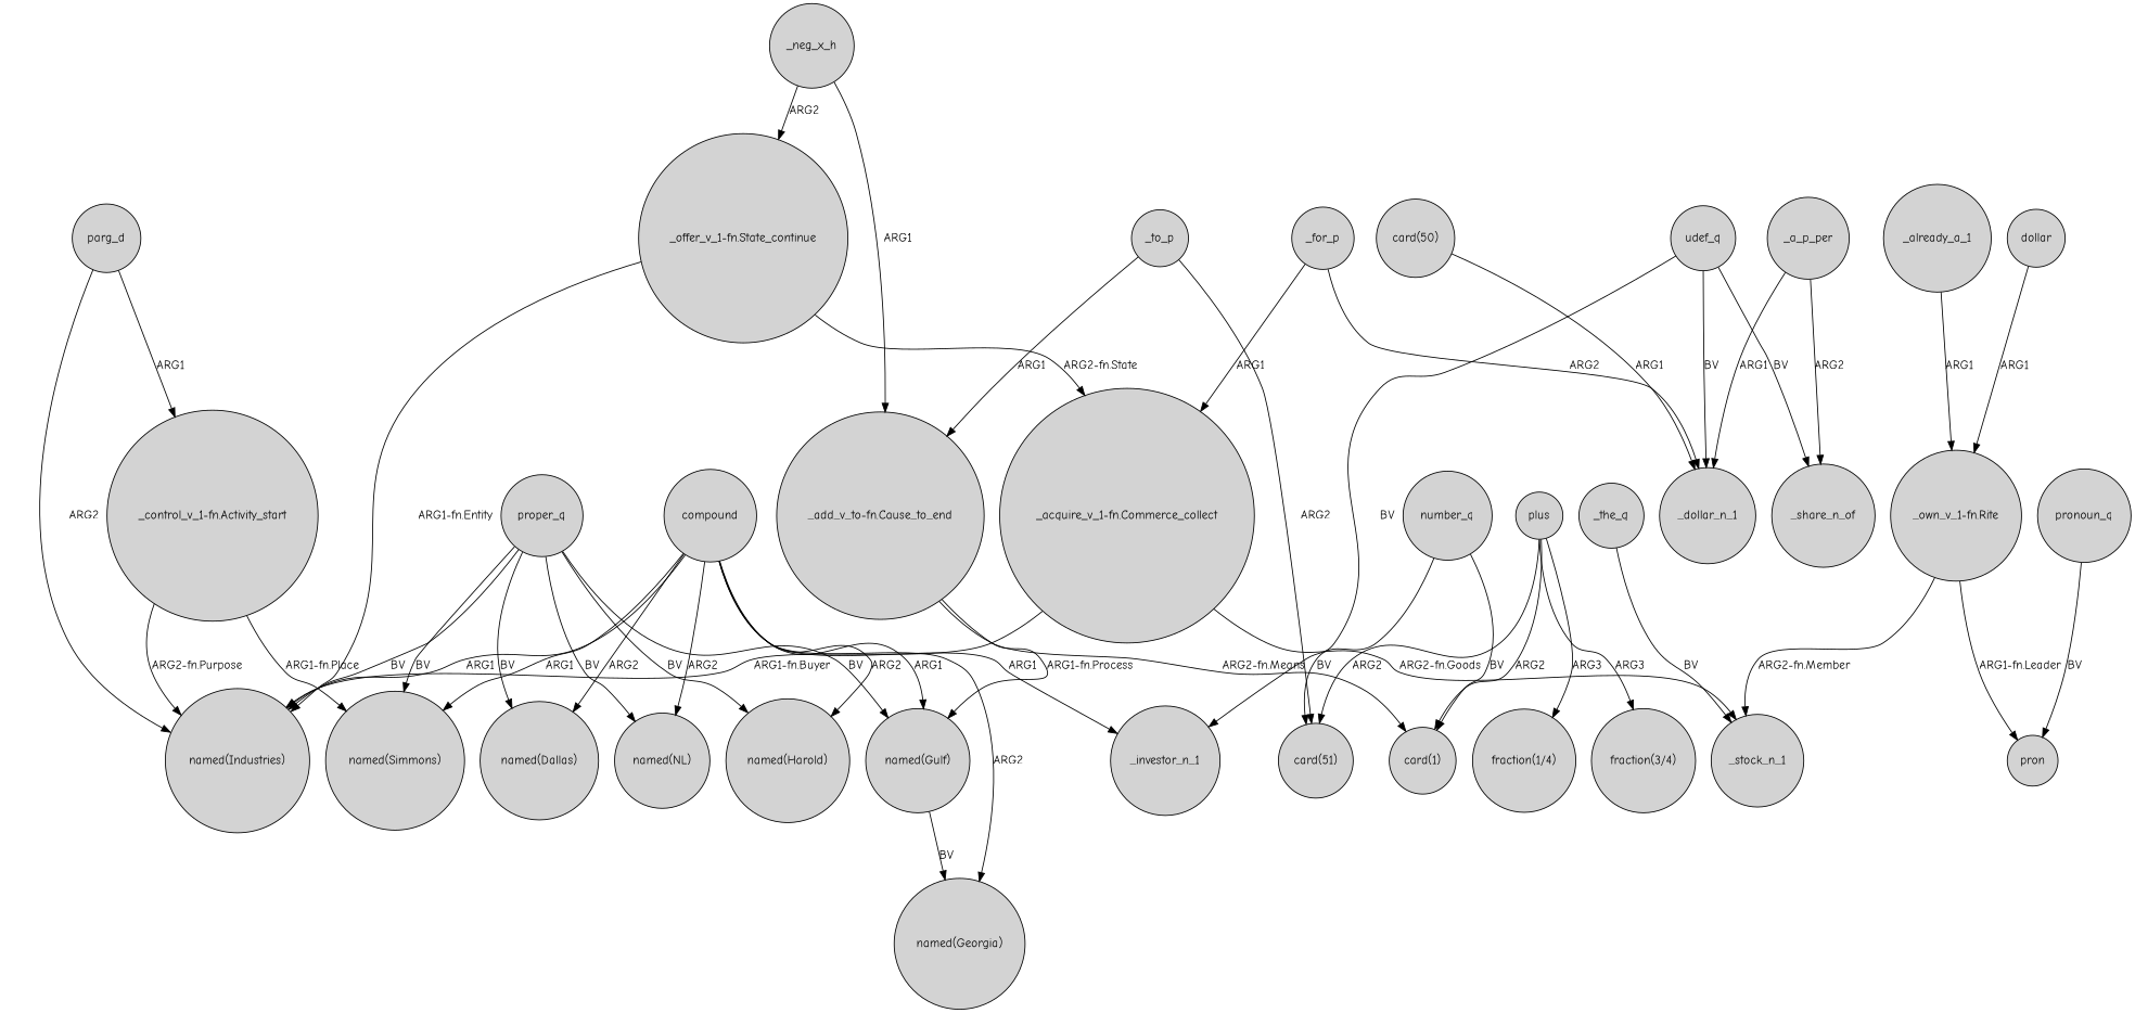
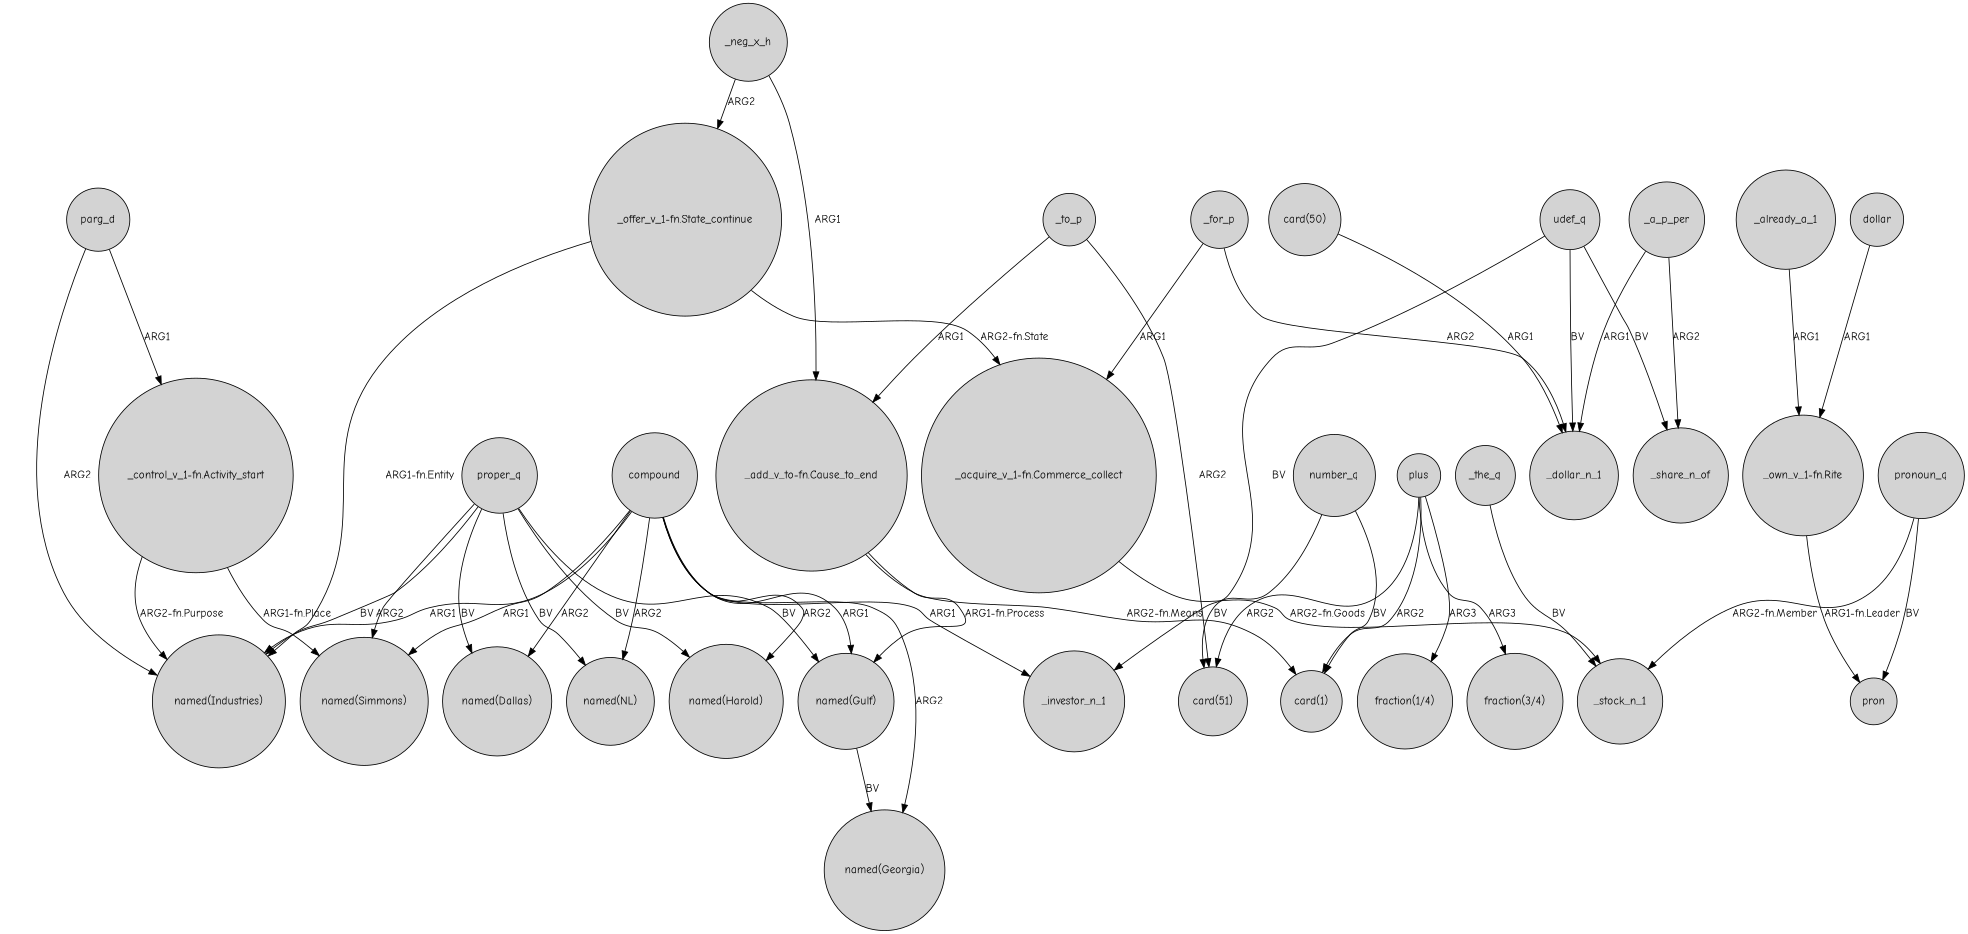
  digraph {
    fontname="Comic Neue"
    node [fontname="Comic Neue" shape=circle style=filled]
    edge [fontname="Comic Neue"]
    proper_q
    "named(Industries)"
    "named(Harold)"
    "named(NL)"
    "named(Gulf)"
    "named(Simmons)"
    "named(Dallas)"
    "named(Georgia)"
    compound
    _investor_n_1
    number_q
    "card(1)"
    "card(51)"
    _already_a_1
    "_own_v_1-fn.Rite"
    _stock_n_1
    pron
    "_add_v_to-fn.Cause_to_end"
    "card(50)"
    _dollar_n_1
    "_acquire_v_1-fn.Commerce_collect"
    parg_d
    "_control_v_1-fn.Activity_start"
    plus
    "fraction(1/4)"
    "fraction(3/4)"
    "_offer_v_1-fn.State_continue"
    pronoun_q
    _to_p
    _the_q
    _a_p_per
    _share_n_of
    _for_p
    udef_q
    n35 [label=_neg_x_h]
    n36 [label=dollar]
    proper_q -> "named(Industries)" [label=BV]
    proper_q -> "named(Harold)" [label=BV]
    proper_q -> "named(NL)" [label=BV]
    proper_q -> "named(Gulf)" [label=BV]
-   proper_q -> "named(Simmons)" [label=BV]
+   proper_q -> "named(Simmons)" [label=ARG2]
    proper_q -> "named(Dallas)" [label=BV]
    "named(Gulf)" -> "named(Georgia)" [label=BV]
    compound -> "named(Industries)" [label=ARG1]
    compound -> "named(Harold)" [label=ARG2]
    compound -> "named(NL)" [label=ARG2]
    compound -> "named(Gulf)" [label=ARG1]
    compound -> "named(Simmons)" [label=ARG1]
    compound -> "named(Dallas)" [label=ARG2]
    compound -> "named(Georgia)" [label=ARG2]
    compound -> _investor_n_1 [label=ARG1]
    number_q -> "card(1)" [label=BV]
    number_q -> "card(51)" [label=BV]
    _already_a_1 -> "_own_v_1-fn.Rite" [label=ARG1]
-   "_own_v_1-fn.Rite" -> _stock_n_1 [label="ARG2-fn.Member"]
+   pronoun_q -> _stock_n_1 [label="ARG2-fn.Member"]
    "_own_v_1-fn.Rite" -> pron [label="ARG1-fn.Leader"]
    "_add_v_to-fn.Cause_to_end" -> "named(Gulf)" [label="ARG1-fn.Process"]
    "_add_v_to-fn.Cause_to_end" -> "card(1)" [label="ARG2-fn.Means"]
    "card(50)" -> _dollar_n_1 [label=ARG1]
-   "_acquire_v_1-fn.Commerce_collect" -> "named(Industries)" [label="ARG1-fn.Buyer"]
    "_acquire_v_1-fn.Commerce_collect" -> _stock_n_1 [label="ARG2-fn.Goods"]
    parg_d -> "named(Industries)" [label=ARG2]
    parg_d -> "_control_v_1-fn.Activity_start" [label=ARG1]
    "_control_v_1-fn.Activity_start" -> "named(Industries)" [label="ARG2-fn.Purpose"]
    "_control_v_1-fn.Activity_start" -> "named(Simmons)" [label="ARG1-fn.Place"]
    plus -> "card(1)" [label=ARG2]
    plus -> "card(51)" [label=ARG2]
    plus -> "fraction(1/4)" [label=ARG3]
    plus -> "fraction(3/4)" [label=ARG3]
    "_offer_v_1-fn.State_continue" -> "named(Industries)" [label="ARG1-fn.Entity"]
    "_offer_v_1-fn.State_continue" -> "_acquire_v_1-fn.Commerce_collect" [label="ARG2-fn.State"]
    pronoun_q -> pron [label=BV]
    _to_p -> "card(51)" [label=ARG2]
    _to_p -> "_add_v_to-fn.Cause_to_end" [label=ARG1]
    _the_q -> _stock_n_1 [label=BV]
    _a_p_per -> _dollar_n_1 [label=ARG1]
    _a_p_per -> _share_n_of [label=ARG2]
    _for_p -> _dollar_n_1 [label=ARG2]
    _for_p -> "_acquire_v_1-fn.Commerce_collect" [label=ARG1]
    udef_q -> _investor_n_1 [label=BV]
    udef_q -> _dollar_n_1 [label=BV]
    udef_q -> _share_n_of [label=BV]
    n35 -> "_add_v_to-fn.Cause_to_end" [label=ARG1]
    n35 -> "_offer_v_1-fn.State_continue" [label=ARG2]
    n36 -> "_own_v_1-fn.Rite" [label=ARG1]
  }
